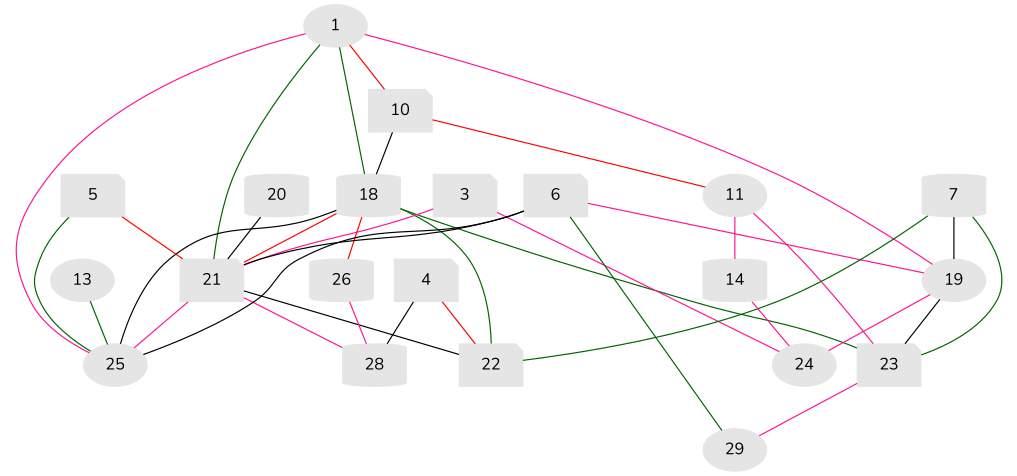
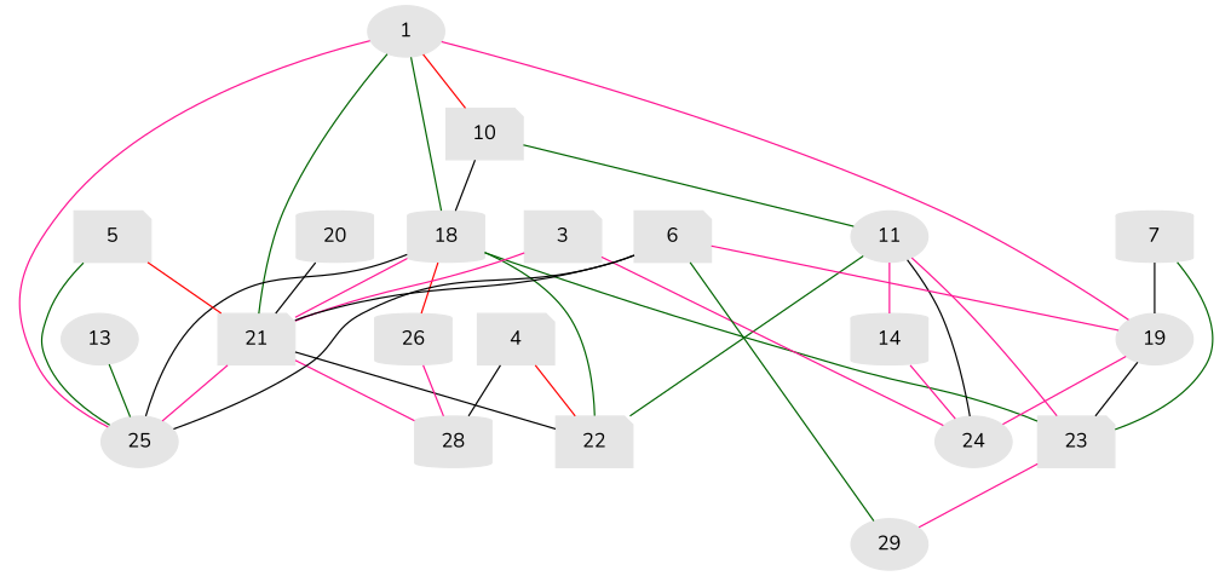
  graph {
    fontname=Nunito
    node [color=gray90 fontname=Nunito shape=note style=filled]
    edge [color=deeppink fontname=Nunito weight=1.0]
    1 [shape=ellipse]
    10
    18 [shape=cylinder]
    19 [shape=ellipse]
    21
    25 [shape=ellipse]
    11 [shape=ellipse]
    22
    23
    26 [shape=cylinder]
    24 [shape=ellipse]
    28 [shape=cylinder]
    3
    4
    5
    6
    29 [shape=ellipse]
    7 [shape=cylinder]
    14 [shape=cylinder]
    13 [shape=ellipse]
    20 [shape=cylinder]
    1 -- 10 [color=red]
    1 -- 18 [color=darkgreen]
    1 -- 19
    1 -- 21 [color=darkgreen]
    1 -- 25
    10 -- 18 [color=black]
-   10 -- 11 [color=red]
-   18 -- 21 [color=red]
+   10 -- 11 [color=darkgreen]
+   18 -- 21
    18 -- 25 [color=black]
    18 -- 22 [color=darkgreen]
    18 -- 23 [color=darkgreen weight=2.0]
    18 -- 26 [color=red]
    19 -- 23 [color=black]
    19 -- 24 [weight=2.0]
    21 -- 25
    21 -- 22 [color=black]
    21 -- 28
    11 -- 23
+   11 -- 24 [color=black]
    11 -- 14
    23 -- 29
    26 -- 28
    3 -- 21
    3 -- 24
    4 -- 22 [color=red]
    4 -- 28 [color=black weight=2.0]
    5 -- 21 [color=red]
    5 -- 25 [color=darkgreen]
    6 -- 19
    6 -- 21 [color=black]
    6 -- 25 [color=black]
    6 -- 29 [color=darkgreen]
    7 -- 19 [color=black]
-   7 -- 22 [color=darkgreen]
+   11 -- 22 [color=darkgreen]
    7 -- 23 [color=darkgreen]
    14 -- 24
    13 -- 25 [color=darkgreen]
    20 -- 21 [color=black]
  }
